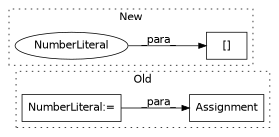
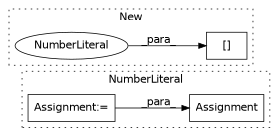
  digraph {
    fontname="DejaVu Sans"
    rankdir=LR
    node [fontname="DejaVu Sans" shape=box]
    edge [fontname="DejaVu Sans"]
    n1 [a=32 l="9,1" label=Assignment s="1330,1373"]
-   n2 [a=7 l=8 label="NumberLiteral:=" s=1166]
+   n2 [a=7 l=8 label="Assignment:=" s=1166]
    n3 [a=2 l="6,1" label="[]" s="1123,1130"]
    n4 [a=34 l=1 label=NumberLiteral s=1129 shape=ellipse]
    subgraph cluster_1 {
-     label=Old
+     label=NumberLiteral
      style=dotted
      n1
      n2
    }
    subgraph cluster_2 {
      label=New
      style=dotted
      n3
      n4
    }
    n2 -> n1 [label=_para_]
    n4 -> n3 [label=_para_]
  }
